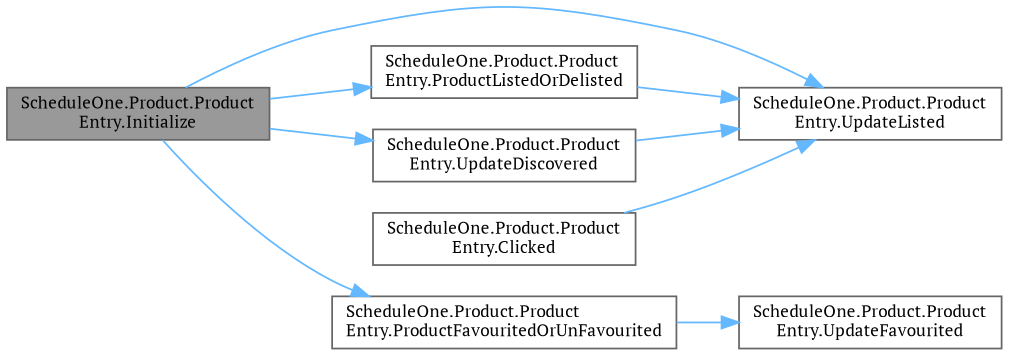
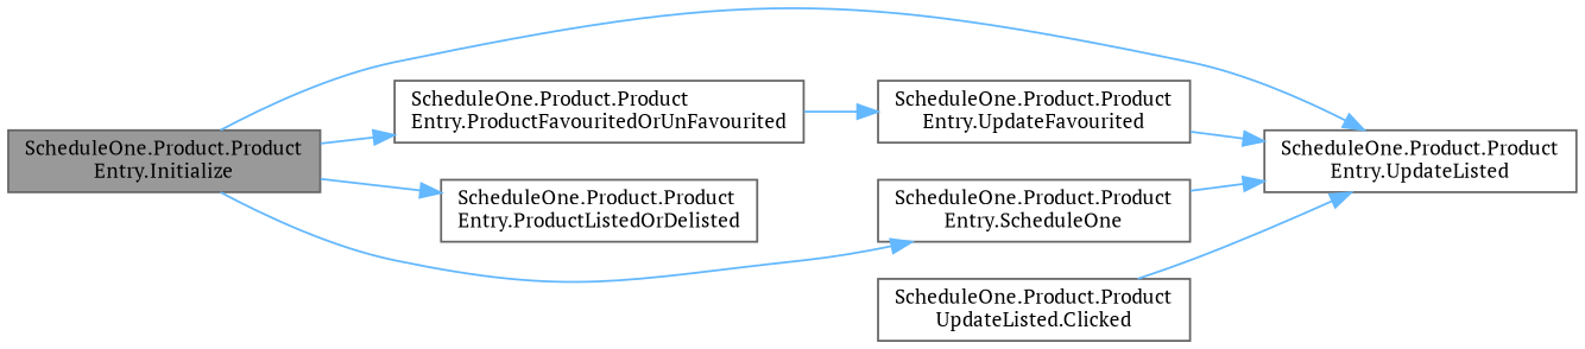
  digraph {
    fontname="PT Serif"
    rankdir=LR
    node [color=grey40 fillcolor=white fontname="PT Serif" fontsize=10 shape=box style=filled]
    edge [color=steelblue1 fontname="PT Serif" fontsize=10 labelfontname=Helvetica labelfontsize=10 style=solid]
    n1 [color=gray40 fillcolor=grey60 fontcolor=black height=0.2 label="ScheduleOne.Product.Product\lEntry.Initialize" width=0.4]
    n2 [height=0.2 label="ScheduleOne.Product.Product\lEntry.UpdateListed" width=0.4]
    n3 [height=0.2 label="ScheduleOne.Product.Product\lEntry.ProductFavouritedOrUnFavourited" width=0.4]
    n4 [height=0.2 label="ScheduleOne.Product.Product\lEntry.ProductListedOrDelisted" width=0.4]
-   n5 [height=0.2 label="ScheduleOne.Product.Product\lEntry.UpdateDiscovered" width=0.4]
-   n6 [height=0.2 label="ScheduleOne.Product.Product\lEntry.Clicked" width=0.4]
+   n5 [height=0.2 label="ScheduleOne.Product.Product\lEntry.ScheduleOne" width=0.4]
+   n6 [height=0.2 label="ScheduleOne.Product.Product\lUpdateListed.Clicked" width=0.4]
    n7 [height=0.2 label="ScheduleOne.Product.Product\lEntry.UpdateFavourited" width=0.4]
    n1 -> n2
    n1 -> n3
    n1 -> n4
    n1 -> n5
    n3 -> n7
-   n4 -> n2
+   n7 -> n2
    n5 -> n2
    n6 -> n2
  }
